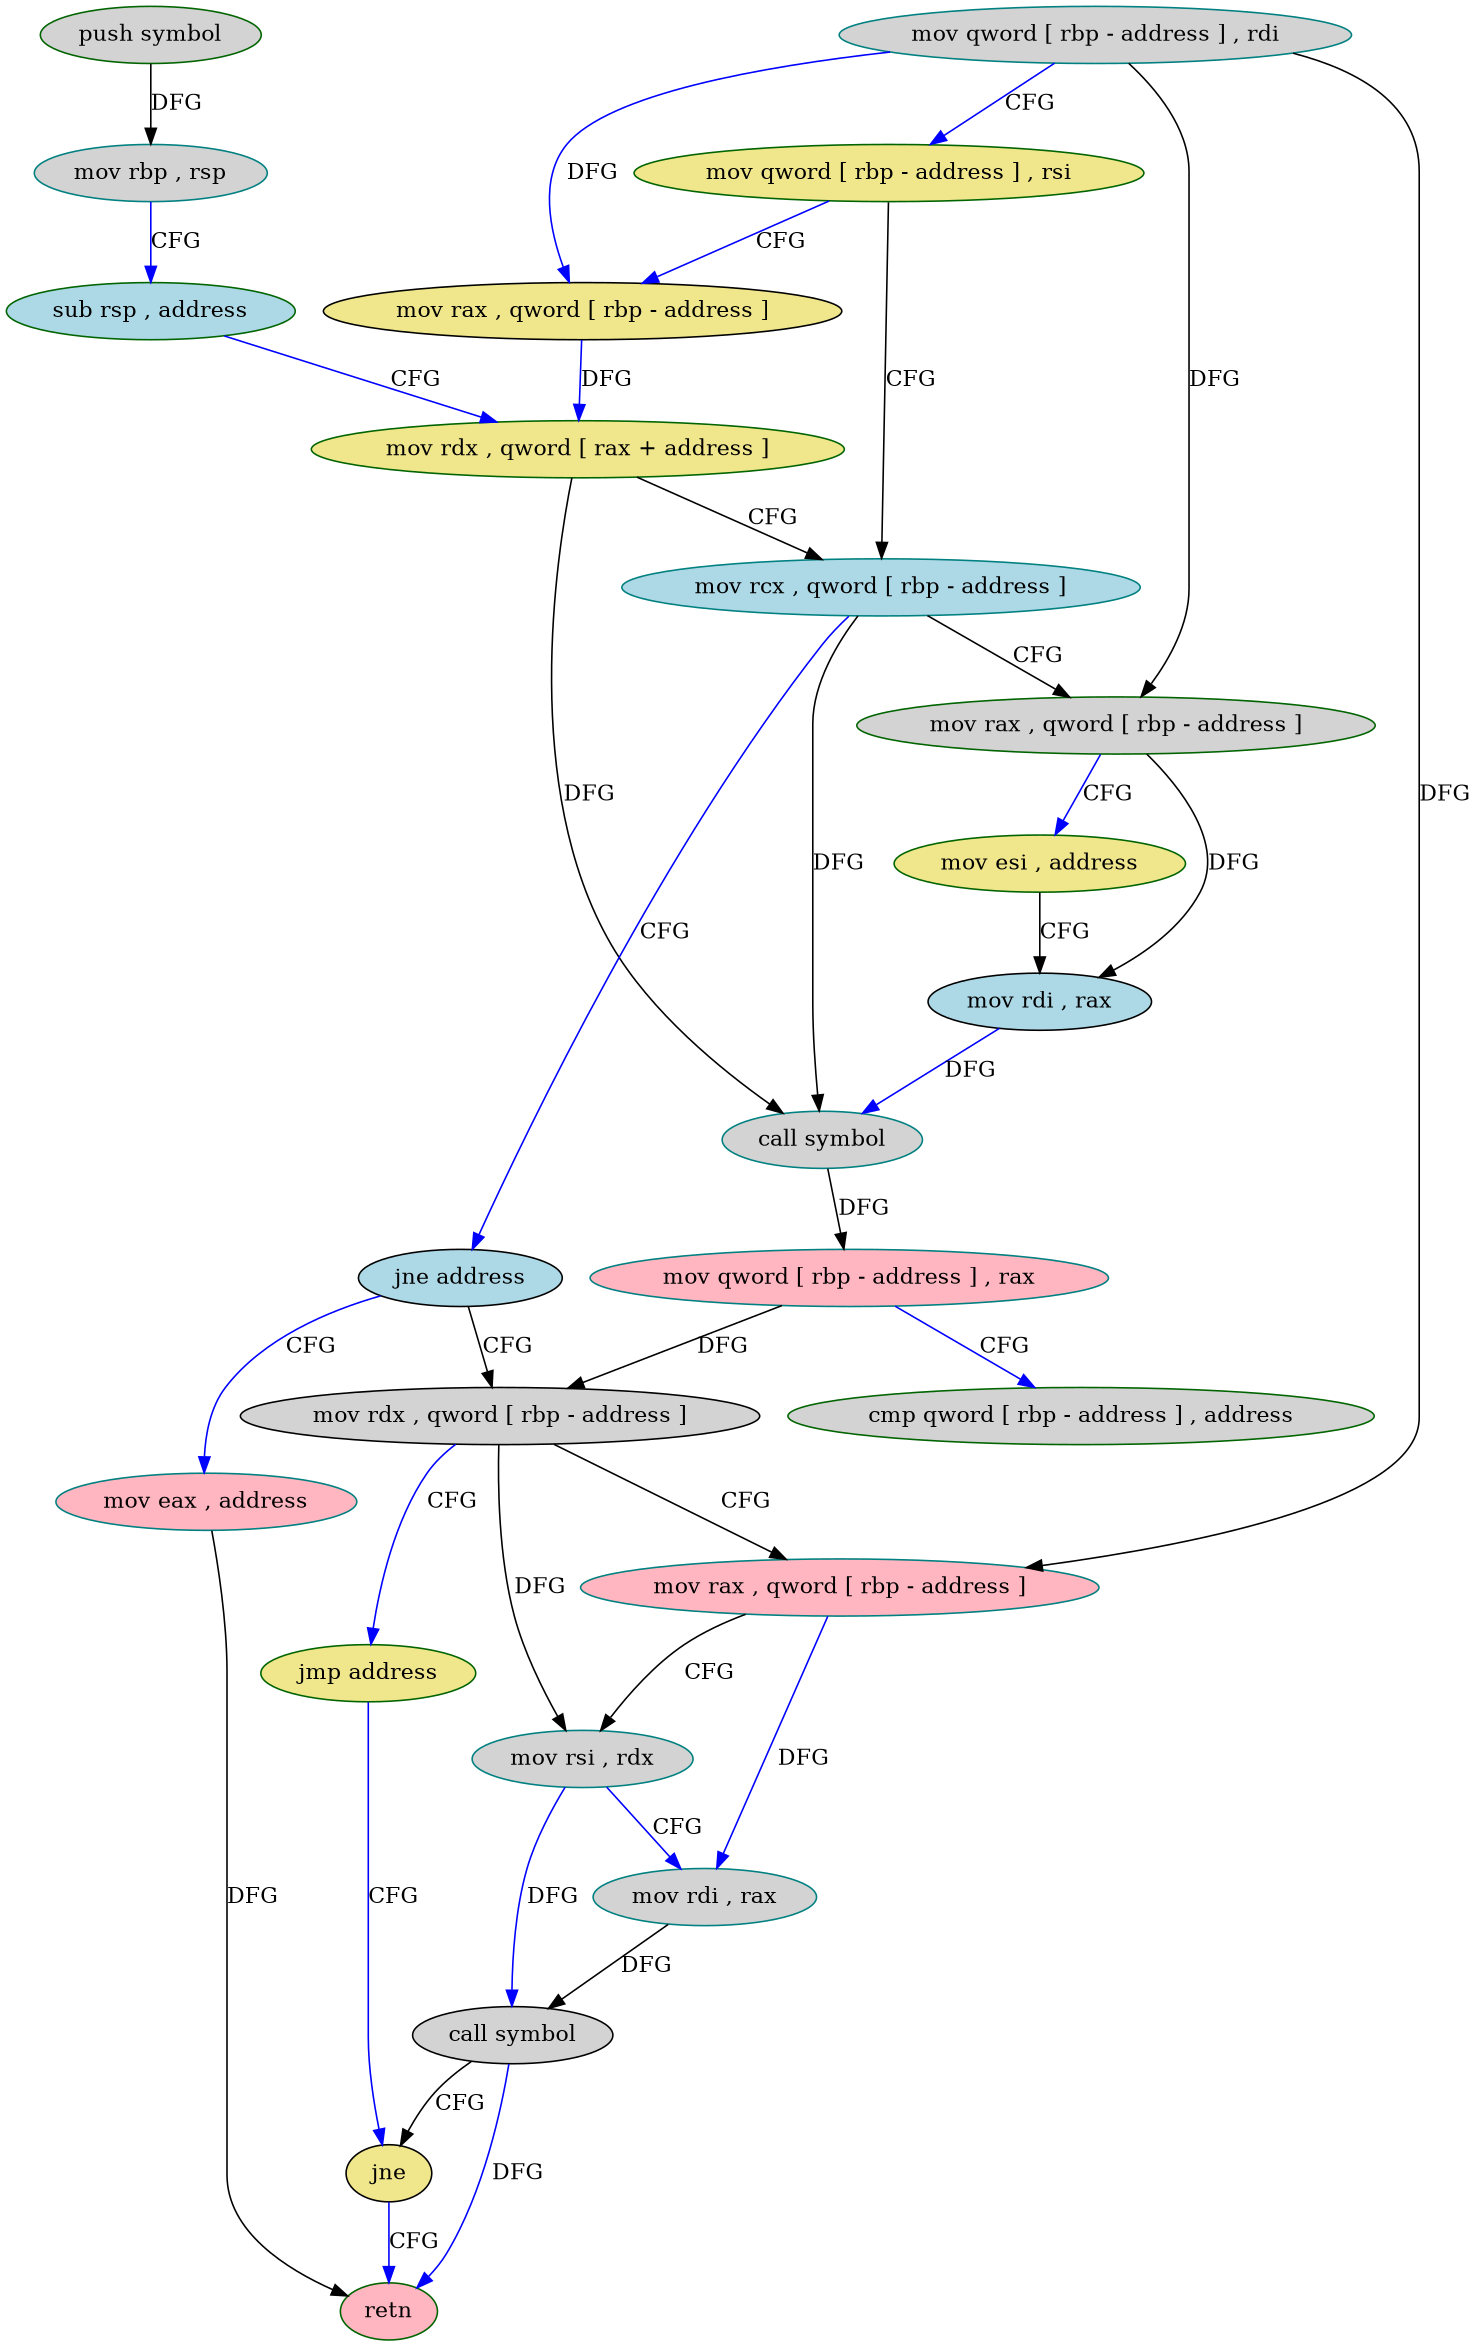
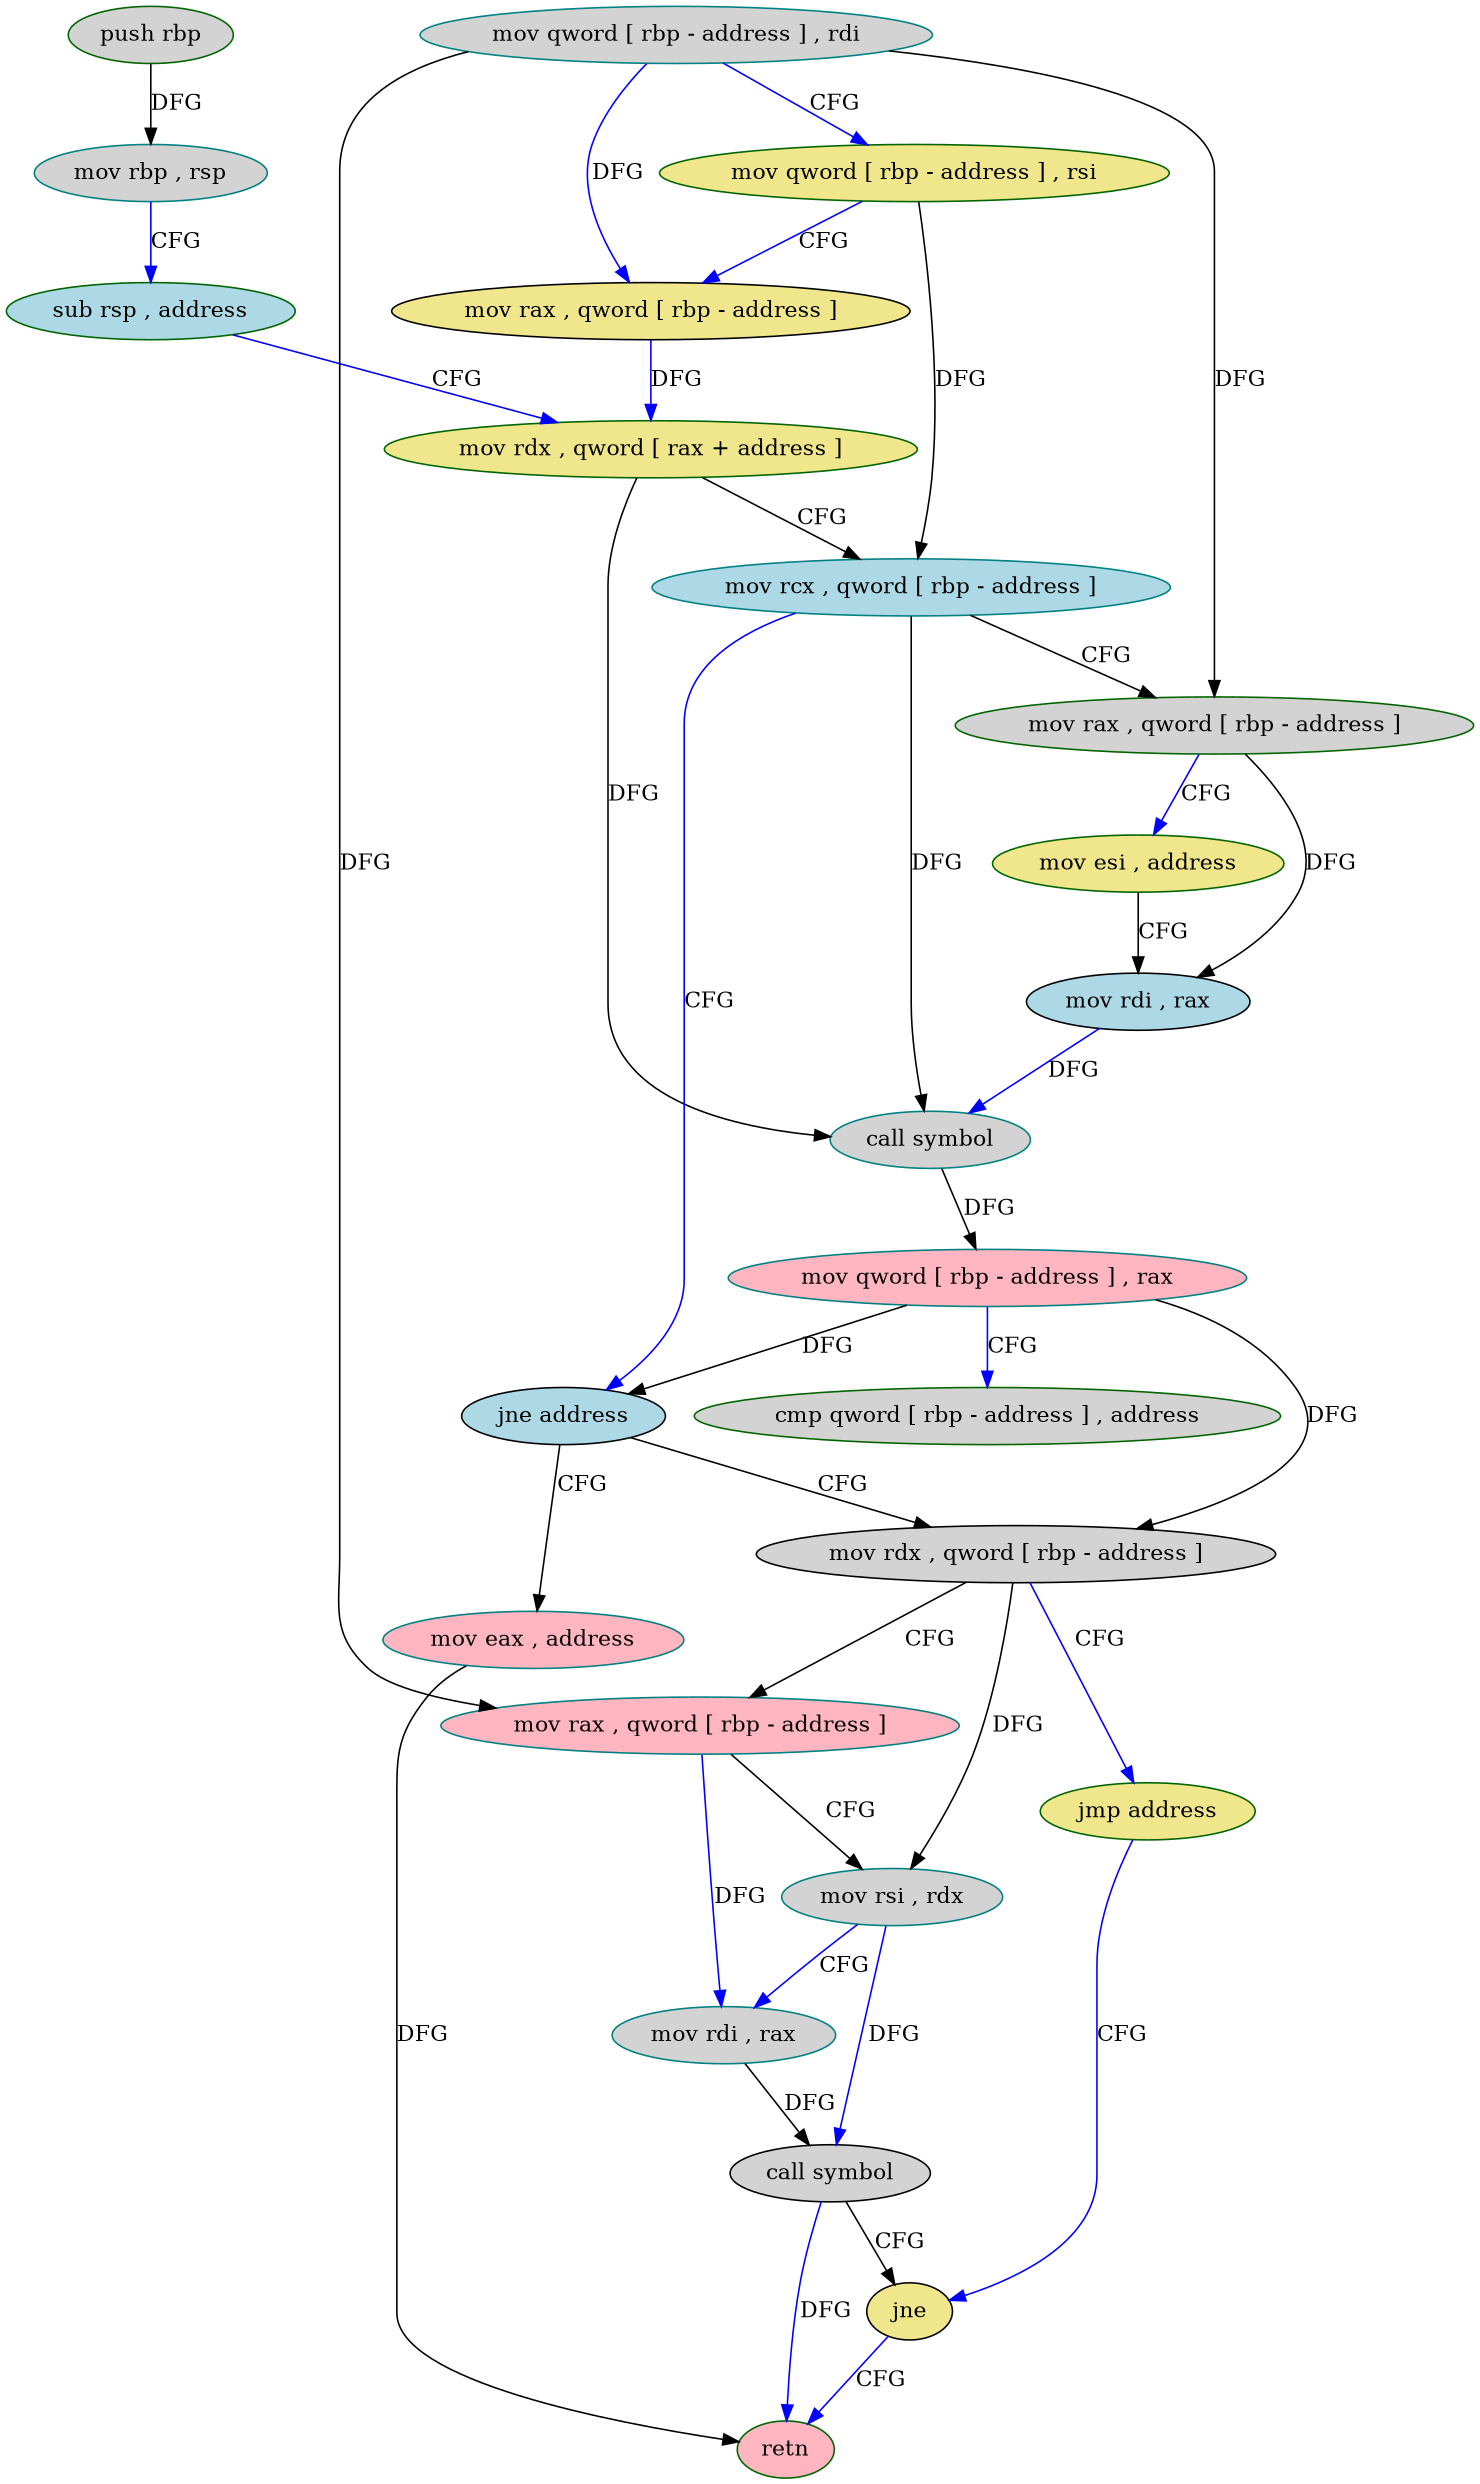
  digraph {
    node [color=darkgreen fillcolor=lightgrey style=filled]
    edge [color=black]
-   n1 [label="push symbol"]
+   n1 [label="push rbp"]
    n2 [color=teal label="mov rbp , rsp"]
    n3 [fillcolor=lightblue label="sub rsp , address"]
    n4 [fillcolor=khaki label="mov rdx , qword [ rax + address ]"]
    n5 [color=teal label="mov qword [ rbp - address ] , rdi"]
    n6 [fillcolor=khaki label="mov qword [ rbp - address ] , rsi"]
    n7 [color=black fillcolor=khaki label="mov rax , qword [ rbp - address ]"]
    n8 [label="mov rax , qword [ rbp - address ]"]
    n9 [color=teal fillcolor=lightpink label="mov rax , qword [ rbp - address ]"]
    n10 [color=teal fillcolor=lightblue label="mov rcx , qword [ rbp - address ]"]
    n11 [fillcolor=khaki label="mov esi , address"]
    n12 [color=black fillcolor=lightblue label="mov rdi , rax"]
    n13 [color=teal label="mov rsi , rdx"]
    n14 [color=teal label="mov rdi , rax"]
    n15 [color=teal label="call symbol"]
    n16 [color=black fillcolor=lightblue label="jne address"]
    n17 [color=teal fillcolor=lightpink label="mov qword [ rbp - address ] , rax"]
    n18 [label="cmp qword [ rbp - address ] , address"]
    n19 [color=black label="mov rdx , qword [ rbp - address ]"]
    n20 [color=teal fillcolor=lightpink label="mov eax , address"]
    n21 [fillcolor=khaki label="jmp address"]
    n22 [fillcolor=lightpink label=retn]
    n23 [color=black label="call symbol"]
    n24 [color=black fillcolor=khaki label=jne]
    n1 -> n2 [label=DFG]
    n2 -> n3 [color=blue label=CFG]
    n3 -> n4 [color=blue label=CFG]
    n4 -> n10 [label=CFG]
    n4 -> n15 [label=DFG]
    n5 -> n6 [color=blue label=CFG]
    n5 -> n7 [color=blue label=DFG]
    n5 -> n8 [label=DFG]
    n5 -> n9 [label=DFG]
    n6 -> n7 [color=blue label=CFG]
-   n6 -> n10 [label=CFG]
+   n6 -> n10 [label=DFG]
    n7 -> n4 [color=blue label=DFG]
    n8 -> n11 [color=blue label=CFG]
    n8 -> n12 [label=DFG]
    n9 -> n13 [label=CFG]
    n9 -> n14 [color=blue label=DFG]
    n10 -> n8 [label=CFG]
    n10 -> n15 [label=DFG]
    n10 -> n16 [color=blue label=CFG]
    n11 -> n12 [label=CFG]
    n12 -> n15 [color=blue label=DFG]
    n13 -> n14 [color=blue label=CFG]
    n13 -> n23 [color=blue label=DFG]
    n14 -> n23 [label=DFG]
    n15 -> n17 [label=DFG]
    n16 -> n19 [label=CFG]
-   n16 -> n20 [color=blue label=CFG]
+   n16 -> n20 [label=CFG]
+   n17 -> n16 [label=DFG]
    n17 -> n18 [color=blue label=CFG]
    n17 -> n19 [label=DFG]
    n19 -> n9 [label=CFG]
    n19 -> n13 [label=DFG]
    n19 -> n21 [color=blue label=CFG]
    n20 -> n22 [label=DFG]
    n21 -> n24 [color=blue label=CFG]
    n23 -> n22 [color=blue label=DFG]
    n23 -> n24 [label=CFG]
    n24 -> n22 [color=blue label=CFG]
  }
